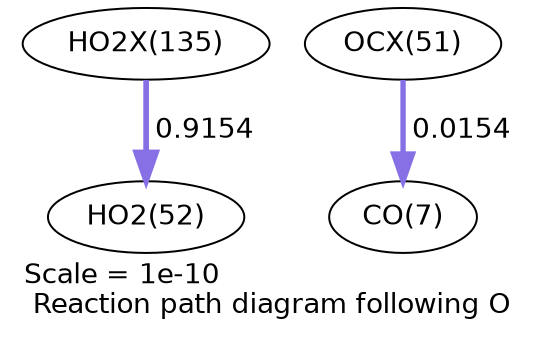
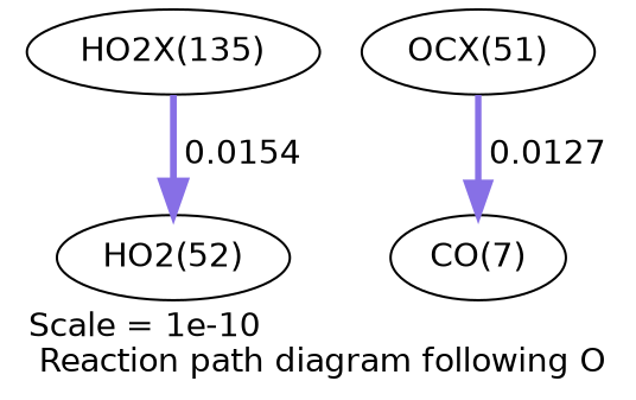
  digraph {
    fontname=Helvetica
    label="Scale = 1e-10\l Reaction path diagram following O"
    node [fontname=Helvetica]
    edge [fontname=Helvetica]
    n1 [label="HO2X(135)"]
    n2 [label="HO2(52)"]
    n3 [label="OCX(51)"]
    n4 [label="CO(7)"]
-   n1 -> n2 [arrowsize=1.43 color="0.7, 0.515, 0.9" label=" 0.9154" penwidth=2.85]
-   n3 -> n4 [arrowsize=1.35 color="0.7, 0.513, 0.9" label=" 0.0154" penwidth=2.7]
+   n1 -> n2 [arrowsize=1.43 color="0.7, 0.515, 0.9" label=" 0.0154" penwidth=2.85]
+   n3 -> n4 [arrowsize=1.35 color="0.7, 0.513, 0.9" label=" 0.0127" penwidth=2.7]
  }
